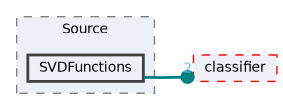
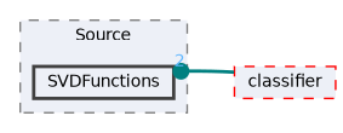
  digraph {
    compound=true
    rankdir=LR
    node [fillcolor="#edf0f7" fontname=Helvetica fontsize=10 shape=box]
    n1 [color=grey25 height=0.2 label=SVDFunctions style="filled,bold" width=0.4]
    n2 [color=red height=0.2 label=classifier style="filled,dashed" width=0.4]
    subgraph cluster_1 {
      bgcolor="#edf0f7"
      fontname=Helvetica
      fontsize=10
      label=Source
      pencolor=grey50
      style="filled,dashed"
      n1
    }
-   n1 -> n2 [color=teal fontcolor=steelblue1 fontname=Helvetica fontsize=10 headlabel=2 labeldistance=1.5 labelfontname=Helvetica labelfontsize=10 style=bold arrowhead=dot]
+   n2 -> n1 [color=teal fontcolor=steelblue1 fontname=Helvetica fontsize=10 headlabel=2 labeldistance=1.5 labelfontname=Helvetica labelfontsize=10 style=bold arrowhead=dot]
  }
